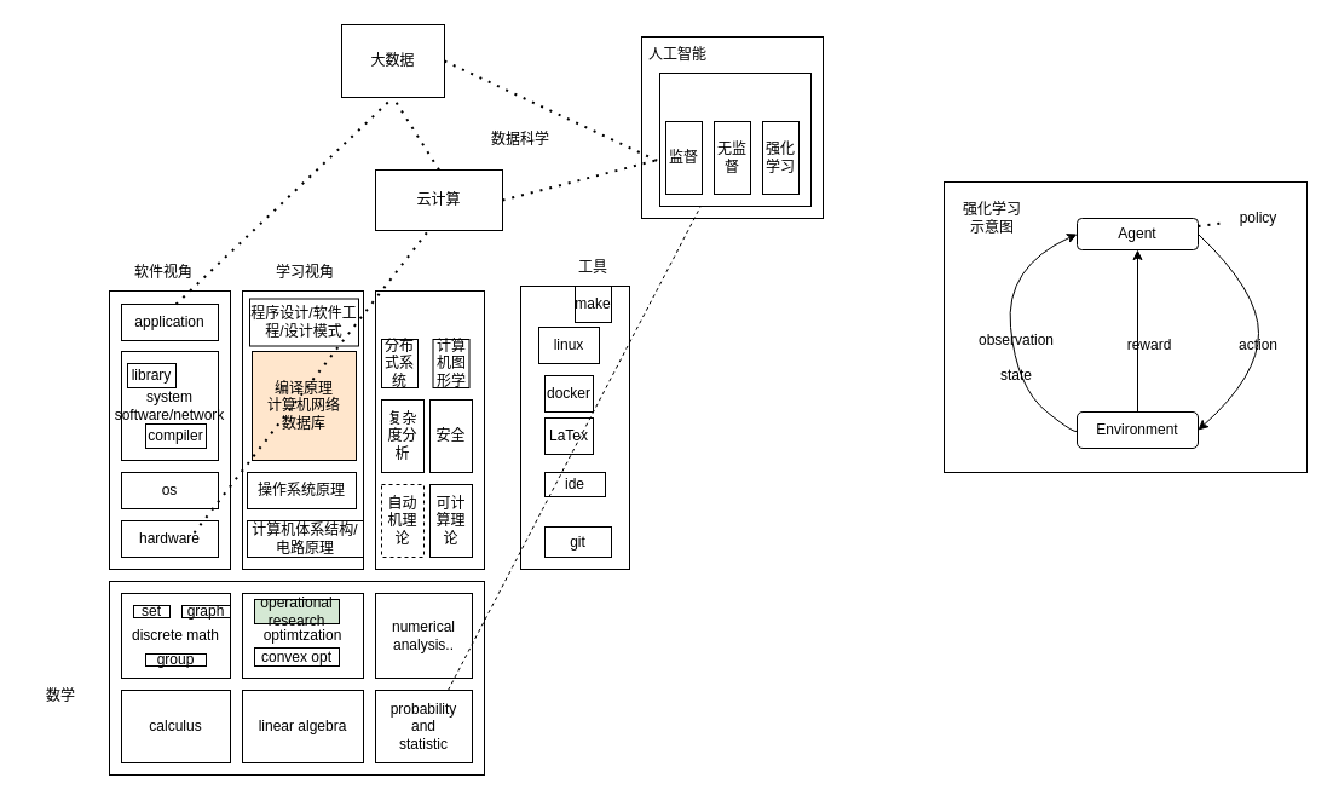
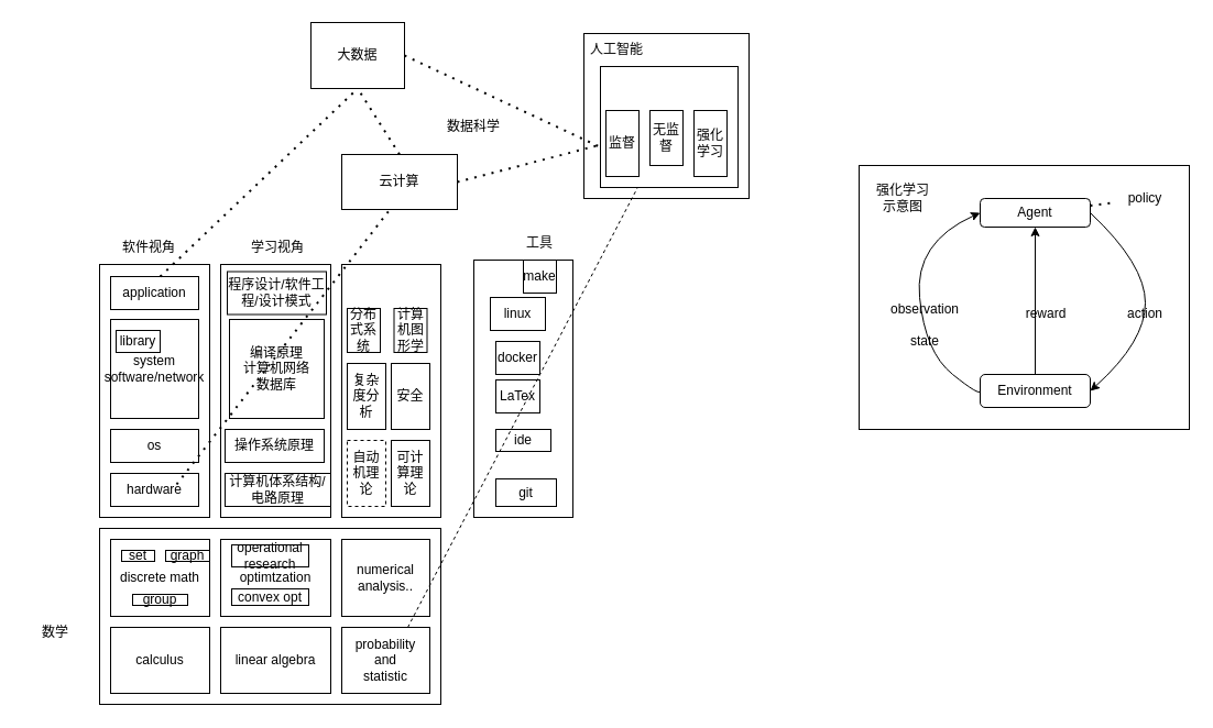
  <mxCell id="0" />
  <mxCell id="1" parent="0" />
  <mxCell id="2" value="" style="rounded=0;whiteSpace=wrap;html=1;" parent="1" vertex="1"><mxGeometry x="430" y="236" width="90" height="234" as="geometry" /></mxCell>
  <mxCell id="3" value="" style="rounded=0;whiteSpace=wrap;html=1;" parent="1" vertex="1"><mxGeometry x="90" y="480" width="310" height="160" as="geometry" /></mxCell>
  <mxCell id="4" value="calculus" style="rounded=0;whiteSpace=wrap;html=1;" parent="1" vertex="1"><mxGeometry x="100" y="570" width="90" height="60" as="geometry" /></mxCell>
  <mxCell id="5" value="probability&lt;br&gt;and&lt;br&gt;statistic" style="rounded=0;whiteSpace=wrap;html=1;" parent="1" vertex="1"><mxGeometry x="310" y="570" width="80" height="60" as="geometry" /></mxCell>
  <mxCell id="6" value="linear algebra" style="rounded=0;whiteSpace=wrap;html=1;" parent="1" vertex="1"><mxGeometry x="200" y="570" width="100" height="60" as="geometry" /></mxCell>
  <mxCell id="7" value="discrete math" style="rounded=0;whiteSpace=wrap;html=1;" parent="1" vertex="1"><mxGeometry x="100" y="490" width="90" height="70" as="geometry" /></mxCell>
  <mxCell id="8" value="set" style="rounded=0;whiteSpace=wrap;html=1;" parent="1" vertex="1"><mxGeometry x="110" y="500" width="30" height="10" as="geometry" /></mxCell>
  <mxCell id="9" value="graph" style="rounded=0;whiteSpace=wrap;html=1;" parent="1" vertex="1"><mxGeometry x="150" y="500" width="40" height="10" as="geometry" /></mxCell>
  <mxCell id="10" value="group" style="rounded=0;whiteSpace=wrap;html=1;" parent="1" vertex="1"><mxGeometry x="120" y="540" width="50" height="10" as="geometry" /></mxCell>
  <mxCell id="11" value="optimtzation" style="rounded=0;whiteSpace=wrap;html=1;" parent="1" vertex="1"><mxGeometry x="200" y="490" width="100" height="70" as="geometry" /></mxCell>
  <mxCell id="12" value="numerical analysis.." style="rounded=0;whiteSpace=wrap;html=1;" parent="1" vertex="1"><mxGeometry x="310" y="490" width="80" height="70" as="geometry" /></mxCell>
- <mxCell id="13" value="operational research" style="rounded=0;whiteSpace=wrap;html=1;fillColor=#d5e8d4;" parent="1" vertex="1"><mxGeometry x="210" y="495" width="70" height="20" as="geometry" /></mxCell>
+ <mxCell id="13" value="operational research" style="rounded=0;whiteSpace=wrap;html=1;" parent="1" vertex="1"><mxGeometry x="210" y="495" width="70" height="20" as="geometry" /></mxCell>
  <mxCell id="14" value="convex opt" style="rounded=0;whiteSpace=wrap;html=1;" parent="1" vertex="1"><mxGeometry x="210" y="535" width="70" height="15" as="geometry" /></mxCell>
  <mxCell id="15" value="数学" style="text;html=1;strokeColor=none;fillColor=none;align=center;verticalAlign=middle;whiteSpace=wrap;rounded=0;" parent="1" vertex="1"><mxGeometry x="20" y="560" width="60" height="30" as="geometry" /></mxCell>
  <mxCell id="16" value="" style="whiteSpace=wrap;html=1;" parent="1" vertex="1"><mxGeometry x="90" y="240" width="100" height="230" as="geometry" /></mxCell>
  <mxCell id="17" value="hardware" style="rounded=0;whiteSpace=wrap;html=1;" parent="1" vertex="1"><mxGeometry x="100" y="430" width="80" height="30" as="geometry" /></mxCell>
  <mxCell id="18" value="os" style="rounded=0;whiteSpace=wrap;html=1;" parent="1" vertex="1"><mxGeometry x="100" y="390" width="80" height="30" as="geometry" /></mxCell>
  <mxCell id="19" value="system software/network" style="rounded=0;whiteSpace=wrap;html=1;" parent="1" vertex="1"><mxGeometry x="100" y="290" width="80" height="90" as="geometry" /></mxCell>
  <mxCell id="20" value="application" style="rounded=0;whiteSpace=wrap;html=1;" parent="1" vertex="1"><mxGeometry x="100" y="251" width="80" height="30" as="geometry" /></mxCell>
  <mxCell id="21" value="library" style="rounded=0;whiteSpace=wrap;html=1;" parent="1" vertex="1"><mxGeometry x="105" y="300" width="40" height="20" as="geometry" /></mxCell>
- <mxCell id="22" value="compiler" style="rounded=0;whiteSpace=wrap;html=1;" parent="1" vertex="1"><mxGeometry x="120" y="350" width="50" height="20" as="geometry" /></mxCell>
  <mxCell id="23" value="软件视角" style="text;html=1;strokeColor=none;fillColor=none;align=center;verticalAlign=middle;whiteSpace=wrap;rounded=0;" parent="1" vertex="1"><mxGeometry x="105" y="210" width="60" height="30" as="geometry" /></mxCell>
  <mxCell id="24" value="" style="rounded=0;whiteSpace=wrap;html=1;" parent="1" vertex="1"><mxGeometry x="200" y="240" width="100" height="230" as="geometry" /></mxCell>
  <mxCell id="25" value="计算机体系结构/电路原理" style="rounded=0;whiteSpace=wrap;html=1;" parent="1" vertex="1"><mxGeometry x="204" y="430" width="96" height="30" as="geometry" /></mxCell>
  <mxCell id="26" value="学习视角" style="text;html=1;strokeColor=none;fillColor=none;align=center;verticalAlign=middle;whiteSpace=wrap;rounded=0;" parent="1" vertex="1"><mxGeometry x="222" y="210" width="60" height="30" as="geometry" /></mxCell>
  <mxCell id="27" value="操作系统原理" style="rounded=0;whiteSpace=wrap;html=1;" parent="1" vertex="1"><mxGeometry x="204" y="390" width="90" height="30" as="geometry" /></mxCell>
- <mxCell id="28" value="编译原理&lt;br&gt;计算机网络&lt;br&gt;数据库" style="rounded=0;whiteSpace=wrap;html=1;fillColor=#ffe6cc;" parent="1" vertex="1"><mxGeometry x="208" y="290" width="86" height="90" as="geometry" /></mxCell>
+ <mxCell id="28" value="编译原理&lt;br&gt;计算机网络&lt;br&gt;数据库" style="rounded=0;whiteSpace=wrap;html=1;" parent="1" vertex="1"><mxGeometry x="208" y="290" width="86" height="90" as="geometry" /></mxCell>
  <mxCell id="29" value="程序设计/软件工程/设计模式" style="rounded=0;whiteSpace=wrap;html=1;" parent="1" vertex="1"><mxGeometry x="206" y="246.5" width="90" height="39" as="geometry" /></mxCell>
  <mxCell id="30" value="" style="rounded=0;whiteSpace=wrap;html=1;" parent="1" vertex="1"><mxGeometry x="310" y="240" width="90" height="230" as="geometry" /></mxCell>
  <mxCell id="31" value="自动机理论" style="rounded=0;whiteSpace=wrap;html=1;dashed=1;" parent="1" vertex="1"><mxGeometry x="315" y="400" width="35" height="60" as="geometry" /></mxCell>
  <mxCell id="32" value="可计算理论" style="rounded=0;whiteSpace=wrap;html=1;" parent="1" vertex="1"><mxGeometry x="355" y="400" width="35" height="60" as="geometry" /></mxCell>
  <mxCell id="33" value="复杂度分析" style="rounded=0;whiteSpace=wrap;html=1;" parent="1" vertex="1"><mxGeometry x="315" y="330" width="35" height="60" as="geometry" /></mxCell>
  <mxCell id="34" value="安全" style="rounded=0;whiteSpace=wrap;html=1;" parent="1" vertex="1"><mxGeometry x="355" y="330" width="35" height="60" as="geometry" /></mxCell>
  <mxCell id="35" value="分布式系统" style="rounded=0;whiteSpace=wrap;html=1;" parent="1" vertex="1"><mxGeometry x="315" y="280" width="30" height="40" as="geometry" /></mxCell>
  <mxCell id="36" value="计算机图形学" style="rounded=0;whiteSpace=wrap;html=1;" parent="1" vertex="1"><mxGeometry x="357.5" y="280" width="30" height="40" as="geometry" /></mxCell>
  <mxCell id="37" value="git" style="rounded=0;whiteSpace=wrap;html=1;" parent="1" vertex="1"><mxGeometry x="450" y="435" width="55" height="25" as="geometry" /></mxCell>
  <mxCell id="38" value="ide" style="rounded=0;whiteSpace=wrap;html=1;" parent="1" vertex="1"><mxGeometry x="450" y="390" width="50" height="20" as="geometry" /></mxCell>
  <mxCell id="39" value="LaTex" style="rounded=0;whiteSpace=wrap;html=1;" parent="1" vertex="1"><mxGeometry x="450" y="345" width="40" height="30" as="geometry" /></mxCell>
  <mxCell id="40" value="docker" style="rounded=0;whiteSpace=wrap;html=1;" parent="1" vertex="1"><mxGeometry x="450" y="310" width="40" height="30" as="geometry" /></mxCell>
  <mxCell id="41" value="linux" style="rounded=0;whiteSpace=wrap;html=1;" parent="1" vertex="1"><mxGeometry x="445" y="270" width="50" height="30" as="geometry" /></mxCell>
  <mxCell id="42" value="make" style="rounded=0;whiteSpace=wrap;html=1;" parent="1" vertex="1"><mxGeometry x="475" y="236" width="30" height="30" as="geometry" /></mxCell>
  <mxCell id="43" value="" style="endArrow=none;dashed=1;html=1;dashPattern=1 3;strokeWidth=2;rounded=0;entryX=0.5;entryY=1;entryDx=0;entryDy=0;" parent="1" target="44" edge="1"><mxGeometry width="50" height="50" relative="1" as="geometry"><mxPoint x="145" y="251" as="sourcePoint" /><mxPoint x="180" y="180" as="targetPoint" /></mxGeometry></mxCell>
  <mxCell id="44" value="大数据" style="rounded=0;whiteSpace=wrap;html=1;" parent="1" vertex="1"><mxGeometry x="282" y="20" width="85" height="60" as="geometry" /></mxCell>
  <mxCell id="45" value="" style="endArrow=none;dashed=1;html=1;dashPattern=1 3;strokeWidth=2;rounded=0;entryX=0.419;entryY=0.993;entryDx=0;entryDy=0;entryPerimeter=0;" parent="1" target="47" edge="1"><mxGeometry width="50" height="50" relative="1" as="geometry"><mxPoint x="160" y="440" as="sourcePoint" /><mxPoint x="350" y="180" as="targetPoint" /></mxGeometry></mxCell>
  <mxCell id="46" value="工具" style="text;html=1;strokeColor=none;fillColor=none;align=center;verticalAlign=middle;whiteSpace=wrap;rounded=0;" parent="1" vertex="1"><mxGeometry x="460" y="206" width="60" height="30" as="geometry" /></mxCell>
  <mxCell id="47" value="云计算" style="rounded=0;whiteSpace=wrap;html=1;" parent="1" vertex="1"><mxGeometry x="310" y="140" width="105" height="50" as="geometry" /></mxCell>
  <mxCell id="48" value="" style="rounded=0;whiteSpace=wrap;html=1;" parent="1" vertex="1"><mxGeometry x="530" y="30" width="150" height="150" as="geometry" /></mxCell>
  <mxCell id="49" value="人工智能" style="text;html=1;strokeColor=none;fillColor=none;align=center;verticalAlign=middle;whiteSpace=wrap;rounded=0;" parent="1" vertex="1"><mxGeometry x="530" y="30" width="60" height="30" as="geometry" /></mxCell>
  <mxCell id="50" value="" style="rounded=0;whiteSpace=wrap;html=1;" parent="1" vertex="1"><mxGeometry x="545" y="60" width="125" height="110" as="geometry" /></mxCell>
  <mxCell id="51" value="监督" style="rounded=0;whiteSpace=wrap;html=1;" parent="1" vertex="1"><mxGeometry x="550" y="100" width="30" height="60" as="geometry" /></mxCell>
- <mxCell id="52" value="无监督" style="rounded=0;whiteSpace=wrap;html=1;" parent="1" vertex="1"><mxGeometry x="590" y="100" width="30" height="60" as="geometry" /></mxCell>
+ <mxCell id="52" value="无监督" style="rounded=0;whiteSpace=wrap;html=1;" parent="1" vertex="1"><mxGeometry x="590" y="100" width="30" height="50" as="geometry" /></mxCell>
  <mxCell id="53" value="强化学习" style="rounded=0;whiteSpace=wrap;html=1;" parent="1" vertex="1"><mxGeometry x="630" y="100" width="30" height="60" as="geometry" /></mxCell>
  <mxCell id="54" value="" style="endArrow=none;dashed=1;html=1;dashPattern=1 3;strokeWidth=2;rounded=0;exitX=1;exitY=0.5;exitDx=0;exitDy=0;" parent="1" source="47" target="50" edge="1"><mxGeometry width="50" height="50" relative="1" as="geometry"><mxPoint x="450" y="190" as="sourcePoint" /><mxPoint x="500" y="140" as="targetPoint" /></mxGeometry></mxCell>
  <mxCell id="55" value="" style="endArrow=none;dashed=1;html=1;dashPattern=1 3;strokeWidth=2;rounded=0;entryX=0.5;entryY=1;entryDx=0;entryDy=0;exitX=0.5;exitY=0;exitDx=0;exitDy=0;" parent="1" source="47" target="44" edge="1"><mxGeometry width="50" height="50" relative="1" as="geometry"><mxPoint x="310" y="150" as="sourcePoint" /><mxPoint x="360" y="100" as="targetPoint" /></mxGeometry></mxCell>
  <mxCell id="56" value="" style="endArrow=none;dashed=1;html=1;dashPattern=1 3;strokeWidth=2;rounded=0;exitX=1;exitY=0.5;exitDx=0;exitDy=0;entryX=-0.005;entryY=0.664;entryDx=0;entryDy=0;entryPerimeter=0;" parent="1" source="44" target="50" edge="1"><mxGeometry width="50" height="50" relative="1" as="geometry"><mxPoint x="490" y="90" as="sourcePoint" /><mxPoint x="540" y="40" as="targetPoint" /></mxGeometry></mxCell>
  <mxCell id="57" value="数据科学" style="text;html=1;strokeColor=none;fillColor=none;align=center;verticalAlign=middle;whiteSpace=wrap;rounded=0;" parent="1" vertex="1"><mxGeometry x="400" y="100" width="60" height="30" as="geometry" /></mxCell>
  <mxCell id="58" value="" style="endArrow=none;dashed=1;html=1;rounded=0;exitX=0.75;exitY=0;exitDx=0;exitDy=0;" parent="1" source="5" target="50" edge="1"><mxGeometry width="50" height="50" relative="1" as="geometry"><mxPoint x="380" y="610" as="sourcePoint" /><mxPoint x="430" y="560" as="targetPoint" /></mxGeometry></mxCell>
  <mxCell id="59" value="" style="rounded=0;whiteSpace=wrap;html=1;" parent="1" vertex="1"><mxGeometry x="780" y="150" width="300" height="240" as="geometry" /></mxCell>
  <mxCell id="60" value="Agent" style="rounded=1;whiteSpace=wrap;html=1;" parent="1" vertex="1"><mxGeometry x="890" y="180" width="100" height="26" as="geometry" /></mxCell>
  <mxCell id="61" value="Environment" style="rounded=1;whiteSpace=wrap;html=1;" parent="1" vertex="1"><mxGeometry x="890" y="340" width="100" height="30" as="geometry" /></mxCell>
  <mxCell id="62" value="" style="curved=1;endArrow=classic;html=1;rounded=0;exitX=0;exitY=0.5;exitDx=0;exitDy=0;entryX=0;entryY=0.5;entryDx=0;entryDy=0;" parent="1" source="61" target="60" edge="1"><mxGeometry width="50" height="50" relative="1" as="geometry"><mxPoint x="850" y="340" as="sourcePoint" /><mxPoint x="900" y="290" as="targetPoint" /><Array as="points"><mxPoint x="890" y="360" /><mxPoint x="840" y="320" /><mxPoint x="830" y="220" /></Array></mxGeometry></mxCell>
  <mxCell id="63" value="" style="curved=1;endArrow=classic;html=1;rounded=0;entryX=1;entryY=0.5;entryDx=0;entryDy=0;exitX=1;exitY=0.5;exitDx=0;exitDy=0;" parent="1" source="60" target="61" edge="1"><mxGeometry width="50" height="50" relative="1" as="geometry"><mxPoint x="980" y="290" as="sourcePoint" /><mxPoint x="1030" y="240" as="targetPoint" /><Array as="points"><mxPoint x="1040" y="240" /><mxPoint x="1040" y="310" /></Array></mxGeometry></mxCell>
  <mxCell id="64" value="observation" style="text;html=1;strokeColor=none;fillColor=none;align=center;verticalAlign=middle;whiteSpace=wrap;rounded=0;" parent="1" vertex="1"><mxGeometry x="810" y="266" width="60" height="30" as="geometry" /></mxCell>
  <mxCell id="65" value="" style="endArrow=classic;html=1;rounded=0;" parent="1" target="60" edge="1"><mxGeometry width="50" height="50" relative="1" as="geometry"><mxPoint x="940" y="340" as="sourcePoint" /><mxPoint x="990" y="290" as="targetPoint" /></mxGeometry></mxCell>
  <mxCell id="66" value="reward" style="text;html=1;strokeColor=none;fillColor=none;align=center;verticalAlign=middle;whiteSpace=wrap;rounded=0;" parent="1" vertex="1"><mxGeometry x="920" y="270" width="60" height="30" as="geometry" /></mxCell>
  <mxCell id="67" value="action" style="text;html=1;strokeColor=none;fillColor=none;align=center;verticalAlign=middle;whiteSpace=wrap;rounded=0;" parent="1" vertex="1"><mxGeometry x="1010" y="270" width="60" height="30" as="geometry" /></mxCell>
  <mxCell id="68" value="policy" style="text;html=1;strokeColor=none;fillColor=none;align=center;verticalAlign=middle;whiteSpace=wrap;rounded=0;" parent="1" vertex="1"><mxGeometry x="1010" y="170" width="60" height="20" as="geometry" /></mxCell>
  <mxCell id="69" value="" style="endArrow=none;dashed=1;html=1;dashPattern=1 3;strokeWidth=2;rounded=0;" parent="1" source="60" target="68" edge="1"><mxGeometry width="50" height="50" relative="1" as="geometry"><mxPoint x="930" y="210" as="sourcePoint" /><mxPoint x="980" y="160" as="targetPoint" /></mxGeometry></mxCell>
  <mxCell id="70" value="强化学习示意图" style="text;html=1;strokeColor=none;fillColor=none;align=center;verticalAlign=middle;whiteSpace=wrap;rounded=0;" parent="1" vertex="1"><mxGeometry x="790" y="165" width="60" height="30" as="geometry" /></mxCell>
  <mxCell id="71" value="state" style="text;html=1;strokeColor=none;fillColor=none;align=center;verticalAlign=middle;whiteSpace=wrap;rounded=0;" vertex="1" parent="1"><mxGeometry x="810" y="295" width="60" height="30" as="geometry" /></mxCell>
